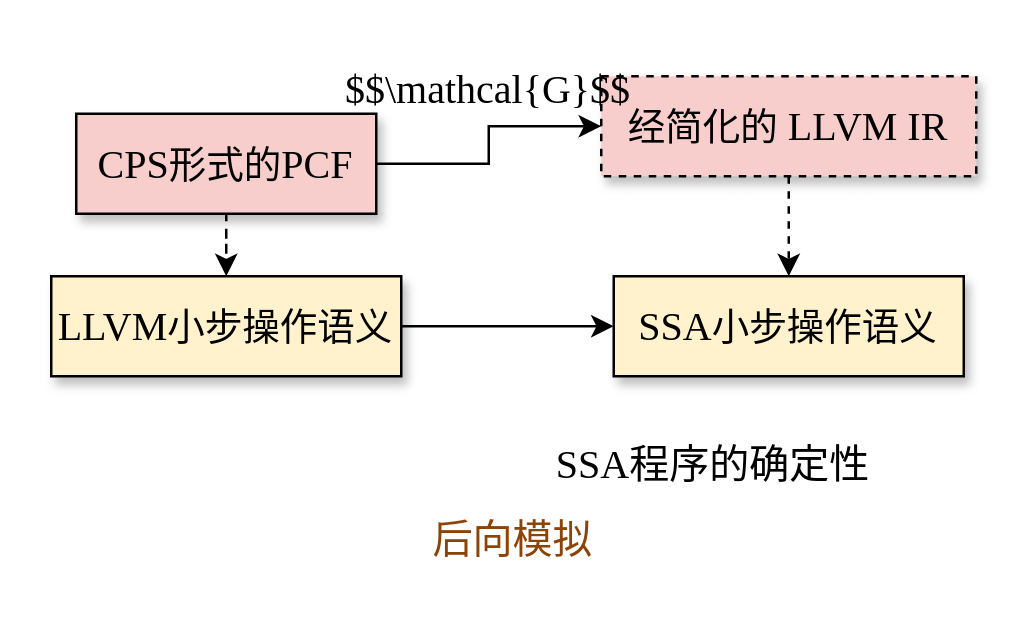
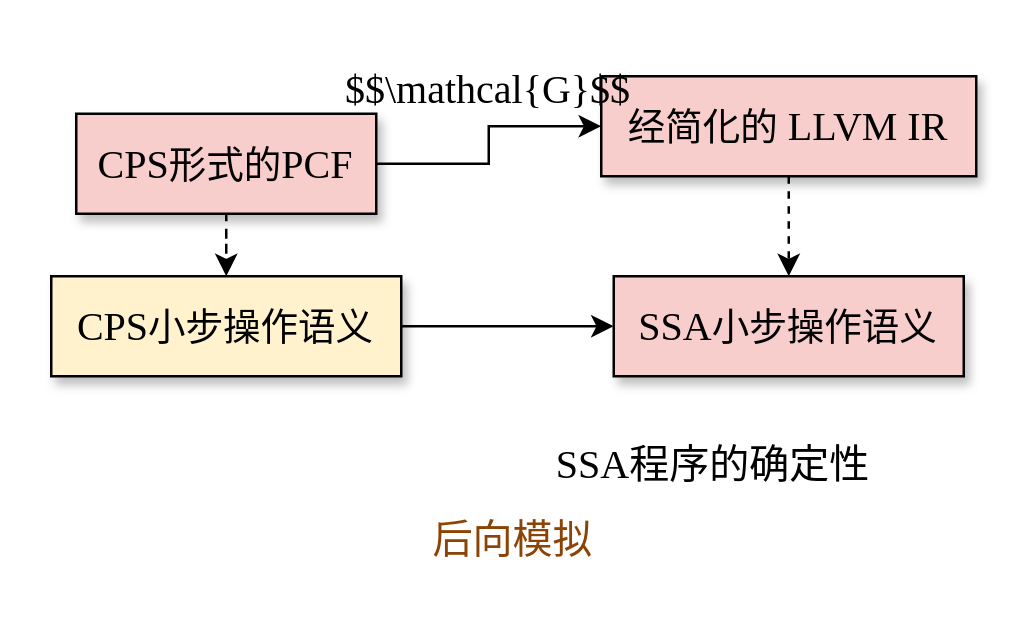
  <mxCell id="0" />
  <mxCell id="1" parent="0" />
  <mxCell id="2" value="" style="edgeStyle=orthogonalEdgeStyle;rounded=0;orthogonalLoop=1;jettySize=auto;html=1;fillColor=#f8cecc;strokeColor=#000000;" edge="1" parent="1" source="4" target="6"><mxGeometry relative="1" as="geometry" /></mxCell>
  <mxCell id="3" value="" style="edgeStyle=orthogonalEdgeStyle;rounded=0;orthogonalLoop=1;jettySize=auto;html=1;dashed=1;" edge="1" parent="1" source="4" target="9"><mxGeometry relative="1" as="geometry" /></mxCell>
  <mxCell id="4" value="&lt;span style=&quot;color: rgb(0, 0, 0); font-family: &amp;quot;Times New Roman&amp;quot;; font-size: 16px; font-style: normal; font-variant-ligatures: normal; font-variant-caps: normal; font-weight: 400; letter-spacing: normal; orphans: 2; text-align: center; text-indent: 0px; text-transform: none; widows: 2; word-spacing: 0px; -webkit-text-stroke-width: 0px; text-decoration-thickness: initial; text-decoration-style: initial; text-decoration-color: initial; float: none; display: inline !important;&quot;&gt;CPS&lt;/span&gt;&lt;span style=&quot;color: rgb(0, 0, 0); font-family: &amp;quot;Times New Roman&amp;quot;; font-style: normal; font-variant-ligatures: normal; font-variant-caps: normal; font-weight: 400; letter-spacing: normal; orphans: 2; text-align: center; text-indent: 0px; text-transform: none; widows: 2; word-spacing: 0px; -webkit-text-stroke-width: 0px; text-decoration-thickness: initial; text-decoration-style: initial; text-decoration-color: initial; float: none; display: inline !important;&quot;&gt;&lt;font style=&quot;font-size: 15px;&quot;&gt;形式的&lt;/font&gt;&lt;/span&gt;&lt;span style=&quot;color: rgb(0, 0, 0); font-family: &amp;quot;Times New Roman&amp;quot;; font-size: 16px; font-style: normal; font-variant-ligatures: normal; font-variant-caps: normal; font-weight: 400; letter-spacing: normal; orphans: 2; text-align: center; text-indent: 0px; text-transform: none; widows: 2; word-spacing: 0px; -webkit-text-stroke-width: 0px; text-decoration-thickness: initial; text-decoration-style: initial; text-decoration-color: initial; float: none; display: inline !important;&quot;&gt;PCF&lt;/span&gt;" style="rounded=0;whiteSpace=wrap;html=1;shadow=1;fillColor=#f8cecc;strokeColor=#000000;labelBackgroundColor=none;" vertex="1" parent="1"><mxGeometry x="30" y="45" width="120" height="40" as="geometry" /></mxCell>
  <mxCell id="5" value="" style="edgeStyle=orthogonalEdgeStyle;rounded=0;orthogonalLoop=1;jettySize=auto;html=1;dashed=1;" edge="1" parent="1" source="6" target="10"><mxGeometry relative="1" as="geometry" /></mxCell>
- <mxCell id="6" value="&lt;font face=&quot;Times New Roman&quot;&gt;&lt;font style=&quot;font-size: 15px;&quot;&gt;经简化的&lt;/font&gt;&lt;span style=&quot;font-size: 16px;&quot;&gt; LLVM IR&lt;/span&gt;&lt;/font&gt;" style="rounded=0;whiteSpace=wrap;html=1;shadow=1;fillColor=#f8cecc;strokeColor=#000000;labelBackgroundColor=none;dashed=1;" vertex="1" parent="1"><mxGeometry x="240" y="30" width="150" height="40" as="geometry" /></mxCell>
+ <mxCell id="6" value="&lt;font face=&quot;Times New Roman&quot;&gt;&lt;font style=&quot;font-size: 15px;&quot;&gt;经简化的&lt;/font&gt;&lt;span style=&quot;font-size: 16px;&quot;&gt; LLVM IR&lt;/span&gt;&lt;/font&gt;" style="rounded=0;whiteSpace=wrap;html=1;shadow=1;fillColor=#f8cecc;strokeColor=#000000;labelBackgroundColor=none;" vertex="1" parent="1"><mxGeometry x="240" y="30" width="150" height="40" as="geometry" /></mxCell>
  <mxCell id="7" value="&lt;font style=&quot;font-size: 16px;&quot; face=&quot;Times New Roman&quot;&gt;$$\mathcal{G}$$&lt;/font&gt;" style="text;html=1;strokeColor=none;fillColor=none;align=center;verticalAlign=middle;whiteSpace=wrap;rounded=0;fontColor=default;" vertex="1" parent="1"><mxGeometry x="160" y="20" width="70" height="30" as="geometry" /></mxCell>
  <mxCell id="8" value="" style="edgeStyle=orthogonalEdgeStyle;rounded=0;orthogonalLoop=1;jettySize=auto;html=1;" edge="1" parent="1" source="9" target="10"><mxGeometry relative="1" as="geometry" /></mxCell>
- <mxCell id="9" value="&lt;span style=&quot;color: rgb(0, 0, 0); font-family: &amp;quot;Times New Roman&amp;quot;; font-size: 16px; font-style: normal; font-variant-ligatures: normal; font-variant-caps: normal; font-weight: 400; letter-spacing: normal; orphans: 2; text-align: center; text-indent: 0px; text-transform: none; widows: 2; word-spacing: 0px; -webkit-text-stroke-width: 0px; text-decoration-thickness: initial; text-decoration-style: initial; text-decoration-color: initial; float: none; display: inline !important;&quot;&gt;LLVM&lt;/span&gt;&lt;span style=&quot;color: rgb(0, 0, 0); font-family: &amp;quot;Times New Roman&amp;quot;; font-style: normal; font-variant-ligatures: normal; font-variant-caps: normal; font-weight: 400; letter-spacing: normal; orphans: 2; text-align: center; text-indent: 0px; text-transform: none; widows: 2; word-spacing: 0px; -webkit-text-stroke-width: 0px; text-decoration-thickness: initial; text-decoration-style: initial; text-decoration-color: initial; float: none; display: inline !important; font-size: 15px;&quot;&gt;小步操作语义&lt;/span&gt;" style="rounded=0;whiteSpace=wrap;html=1;shadow=1;fillColor=#fff2cc;strokeColor=#000000;labelBackgroundColor=none;" vertex="1" parent="1"><mxGeometry x="20" y="110" width="140" height="40" as="geometry" /></mxCell>
- <mxCell id="10" value="&lt;span style=&quot;color: rgb(0, 0, 0); font-family: &amp;quot;Times New Roman&amp;quot;; font-style: normal; font-variant-ligatures: normal; font-variant-caps: normal; font-weight: 400; letter-spacing: normal; orphans: 2; text-align: center; text-indent: 0px; text-transform: none; widows: 2; word-spacing: 0px; -webkit-text-stroke-width: 0px; text-decoration-thickness: initial; text-decoration-style: initial; text-decoration-color: initial; float: none; display: inline !important; font-size: 16px;&quot;&gt;SSA&lt;/span&gt;&lt;span style=&quot;color: rgb(0, 0, 0); font-family: &amp;quot;Times New Roman&amp;quot;; font-style: normal; font-variant-ligatures: normal; font-variant-caps: normal; font-weight: 400; letter-spacing: normal; orphans: 2; text-align: center; text-indent: 0px; text-transform: none; widows: 2; word-spacing: 0px; -webkit-text-stroke-width: 0px; text-decoration-thickness: initial; text-decoration-style: initial; text-decoration-color: initial; float: none; display: inline !important; font-size: 15px;&quot;&gt;小步操作语义&lt;/span&gt;" style="rounded=0;whiteSpace=wrap;html=1;shadow=1;fillColor=#fff2cc;strokeColor=#000000;labelBackgroundColor=none;" vertex="1" parent="1"><mxGeometry x="245" y="110" width="140" height="40" as="geometry" /></mxCell>
+ <mxCell id="9" value="&lt;span style=&quot;color: rgb(0, 0, 0); font-family: &amp;quot;Times New Roman&amp;quot;; font-size: 16px; font-style: normal; font-variant-ligatures: normal; font-variant-caps: normal; font-weight: 400; letter-spacing: normal; orphans: 2; text-align: center; text-indent: 0px; text-transform: none; widows: 2; word-spacing: 0px; -webkit-text-stroke-width: 0px; text-decoration-thickness: initial; text-decoration-style: initial; text-decoration-color: initial; float: none; display: inline !important;&quot;&gt;CPS&lt;/span&gt;&lt;span style=&quot;color: rgb(0, 0, 0); font-family: &amp;quot;Times New Roman&amp;quot;; font-style: normal; font-variant-ligatures: normal; font-variant-caps: normal; font-weight: 400; letter-spacing: normal; orphans: 2; text-align: center; text-indent: 0px; text-transform: none; widows: 2; word-spacing: 0px; -webkit-text-stroke-width: 0px; text-decoration-thickness: initial; text-decoration-style: initial; text-decoration-color: initial; float: none; display: inline !important; font-size: 15px;&quot;&gt;小步操作语义&lt;/span&gt;" style="rounded=0;whiteSpace=wrap;html=1;shadow=1;fillColor=#fff2cc;strokeColor=#000000;labelBackgroundColor=none;" vertex="1" parent="1"><mxGeometry x="20" y="110" width="140" height="40" as="geometry" /></mxCell>
+ <mxCell id="10" value="&lt;span style=&quot;color: rgb(0, 0, 0); font-family: &amp;quot;Times New Roman&amp;quot;; font-style: normal; font-variant-ligatures: normal; font-variant-caps: normal; font-weight: 400; letter-spacing: normal; orphans: 2; text-align: center; text-indent: 0px; text-transform: none; widows: 2; word-spacing: 0px; -webkit-text-stroke-width: 0px; text-decoration-thickness: initial; text-decoration-style: initial; text-decoration-color: initial; float: none; display: inline !important; font-size: 16px;&quot;&gt;SSA&lt;/span&gt;&lt;span style=&quot;color: rgb(0, 0, 0); font-family: &amp;quot;Times New Roman&amp;quot;; font-style: normal; font-variant-ligatures: normal; font-variant-caps: normal; font-weight: 400; letter-spacing: normal; orphans: 2; text-align: center; text-indent: 0px; text-transform: none; widows: 2; word-spacing: 0px; -webkit-text-stroke-width: 0px; text-decoration-thickness: initial; text-decoration-style: initial; text-decoration-color: initial; float: none; display: inline !important; font-size: 15px;&quot;&gt;小步操作语义&lt;/span&gt;" style="rounded=0;whiteSpace=wrap;html=1;shadow=1;fillColor=#f8cecc;strokeColor=#000000;labelBackgroundColor=none;" vertex="1" parent="1"><mxGeometry x="245" y="110" width="140" height="40" as="geometry" /></mxCell>
  <mxCell id="11" value="&lt;font style=&quot;font-size: 16px;&quot; face=&quot;Times New Roman&quot;&gt;后向模拟&lt;/font&gt;" style="text;html=1;strokeColor=none;fillColor=none;align=center;verticalAlign=middle;whiteSpace=wrap;rounded=0;fontColor=#8C4406;" vertex="1" parent="1"><mxGeometry x="170" y="200" width="70" height="30" as="geometry" /></mxCell>
  <mxCell id="12" value="&lt;font style=&quot;font-size: 16px;&quot; face=&quot;Times New Roman&quot;&gt;SSA程序的确定性&lt;/font&gt;" style="text;html=1;strokeColor=none;fillColor=none;align=center;verticalAlign=middle;whiteSpace=wrap;rounded=0;fontColor=#000000;" vertex="1" parent="1"><mxGeometry x="220" y="170" width="130" height="30" as="geometry" /></mxCell>
